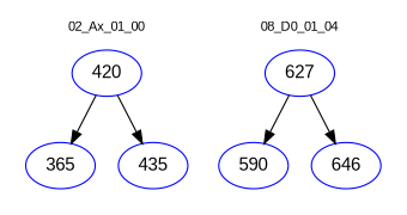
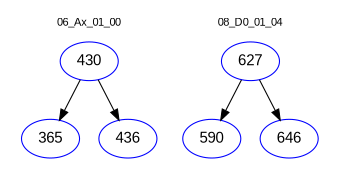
  digraph {
    fontname="Liberation Sans"
    node [color=blue fontname="Liberation Sans"]
    edge [color=black fontname="Liberation Sans"]
-   n1 [label=420]
+   n1 [label=430]
    n2 [label=365]
-   n3 [label=435]
+   n3 [label=436]
    n4 [label=627]
    n5 [label=590]
    n6 [label=646]
    subgraph cluster_1 {
      color=white
      fontsize=10
-     label="02_Ax_01_00"
+     label="06_Ax_01_00"
      n1
      n2
      n3
    }
    subgraph cluster_2 {
      color=white
      fontsize=10
      label="08_D0_01_04"
      n4
      n5
      n6
    }
    n1 -> n2
    n1 -> n3
    n4 -> n5
    n4 -> n6
  }
